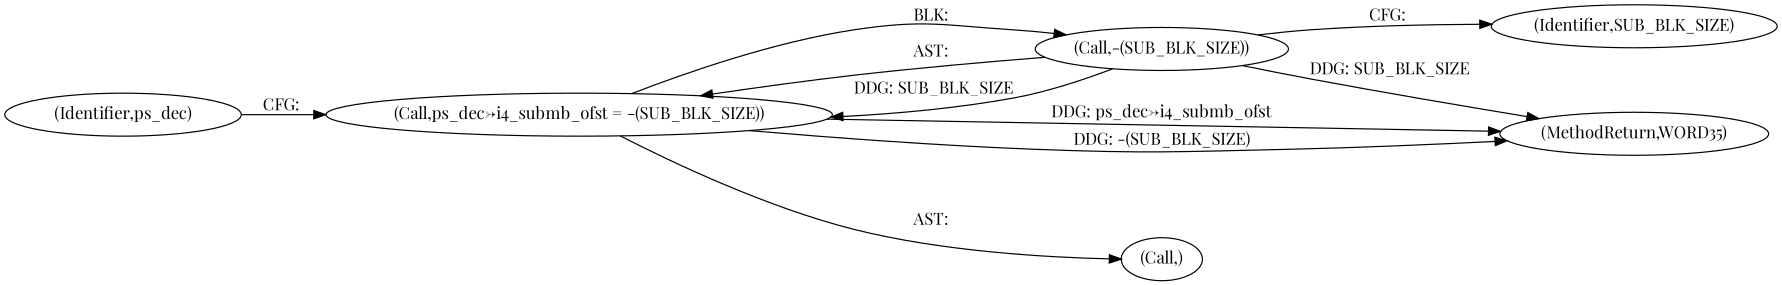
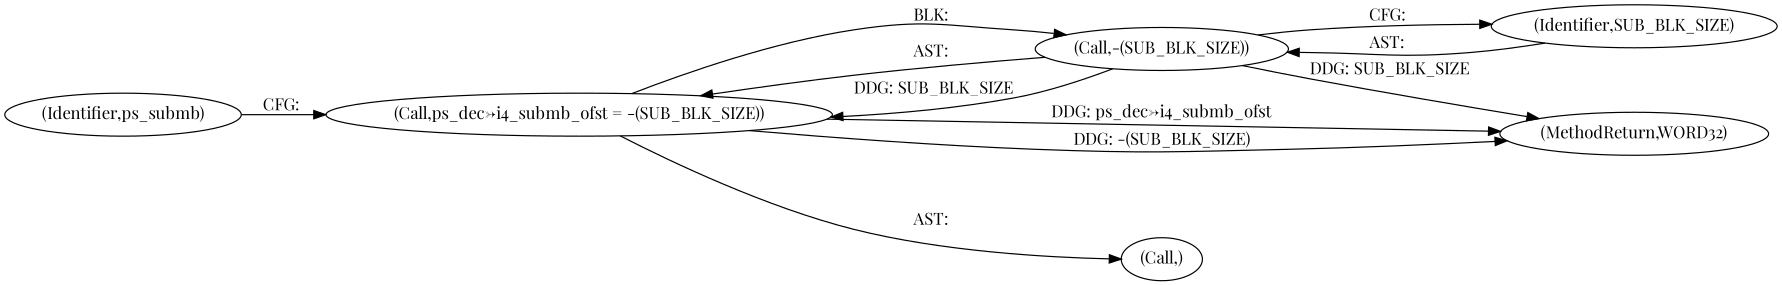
  digraph {
    fontname="Playfair Display"
    rankdir=LR
    node [fontname="Playfair Display"]
    edge [fontname="Playfair Display"]
    n1 [label="(Call,ps_dec->i4_submb_ofst = -(SUB_BLK_SIZE))"]
    n2 [label="(Call,-(SUB_BLK_SIZE))"]
-   n3 [label="(MethodReturn,WORD35)"]
+   n3 [label="(MethodReturn,WORD32)"]
    n4 [label="(Call,)"]
    n5 [label="(Identifier,SUB_BLK_SIZE)"]
-   n6 [label="(Identifier,ps_dec)"]
+   n6 [label="(Identifier,ps_submb)"]
    n1 -> n2 [label="BLK: "]
    n1 -> n3 [label="DDG: ps_dec->i4_submb_ofst"]
    n1 -> n3 [label="DDG: -(SUB_BLK_SIZE)"]
    n1 -> n4 [label="AST: "]
    n2 -> n1 [label="AST: "]
    n2 -> n1 [label="DDG: SUB_BLK_SIZE"]
    n2 -> n3 [label="DDG: SUB_BLK_SIZE"]
    n2 -> n5 [label="CFG: "]
+   n5 -> n2 [label="AST: "]
    n6 -> n1 [label="CFG: "]
  }
